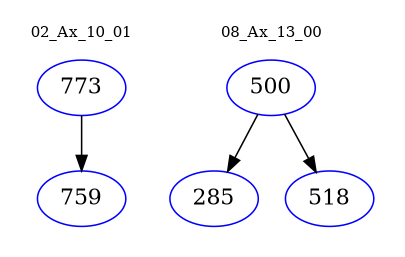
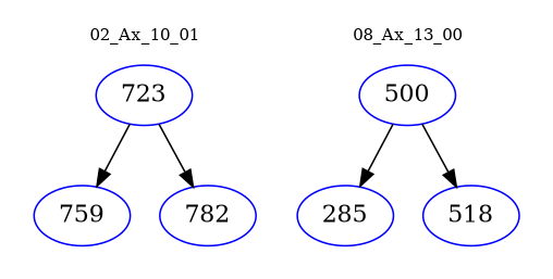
  digraph {
    node [color=blue]
    edge [color=black]
-   n1 [label=773]
+   n1 [label=723]
    n2 [label=759]
+   n3 [label=782]
    n4 [label=500]
    n5 [label=285]
    n6 [label=518]
    subgraph cluster_1 {
      color=white
      fontsize=10
      label="02_Ax_10_01"
      n1
      n2
+     n3
    }
    subgraph cluster_2 {
      color=white
      fontsize=10
      label="08_Ax_13_00"
      n4
      n5
      n6
    }
    n1 -> n2
+   n1 -> n3
    n4 -> n5
    n4 -> n6
  }
